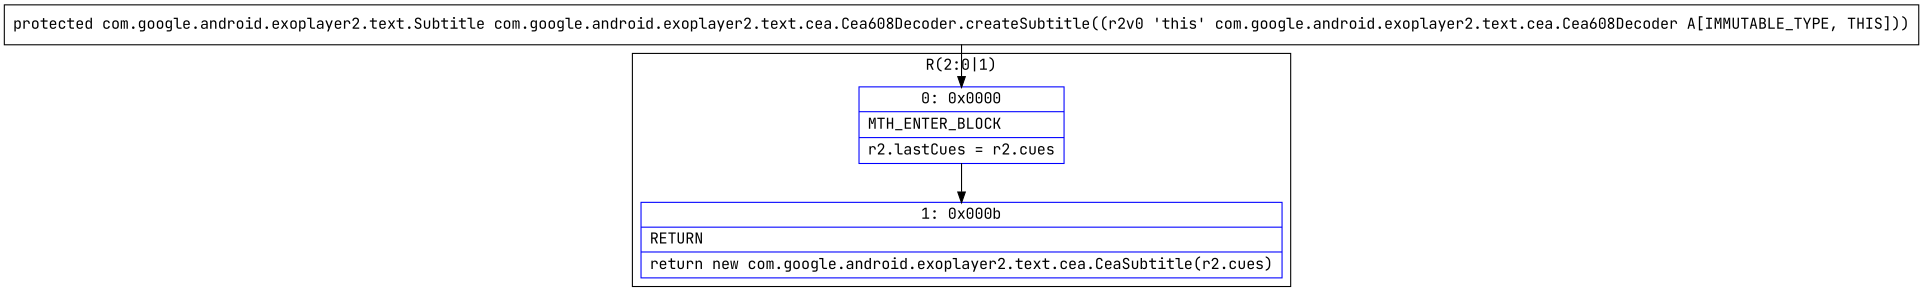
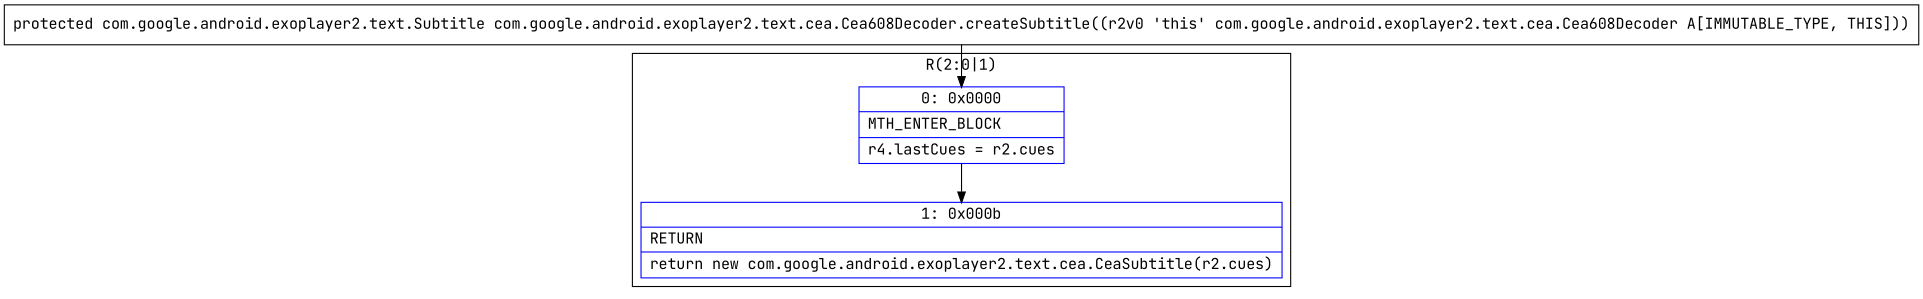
  digraph {
    fontname="JetBrains Mono"
    node [color=blue shape=record fontname="JetBrains Mono"]
    edge [fontname="JetBrains Mono"]
-   n1 [label="{0\:\ 0x0000|MTH_ENTER_BLOCK\l|r2.lastCues = r2.cues\l}"]
+   n1 [label="{0\:\ 0x0000|MTH_ENTER_BLOCK\l|r4.lastCues = r2.cues\l}"]
    n2 [label="{1\:\ 0x000b|RETURN\l|return new com.google.android.exoplayer2.text.cea.CeaSubtitle(r2.cues)\l}"]
    n3 [label="{protected com.google.android.exoplayer2.text.Subtitle com.google.android.exoplayer2.text.cea.Cea608Decoder.createSubtitle((r2v0 'this' com.google.android.exoplayer2.text.cea.Cea608Decoder A[IMMUTABLE_TYPE, THIS])) }" color=""]
    subgraph cluster_1 {
      label="R(2:0|1)"
      n1
      n2
    }
    n1 -> n2
    n3 -> n1
  }
